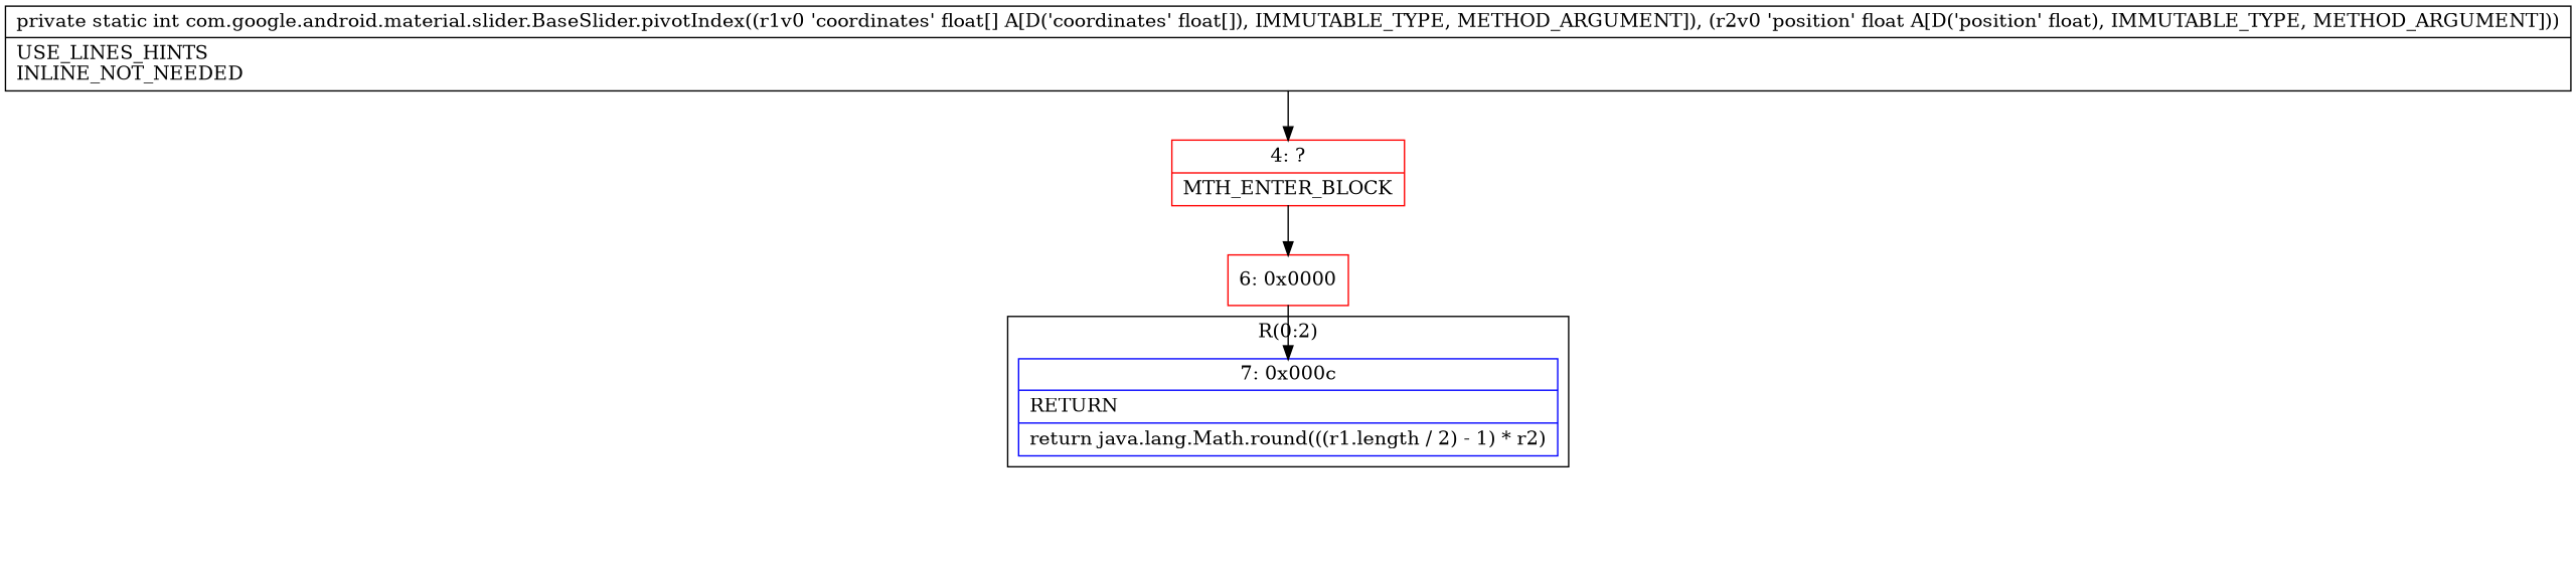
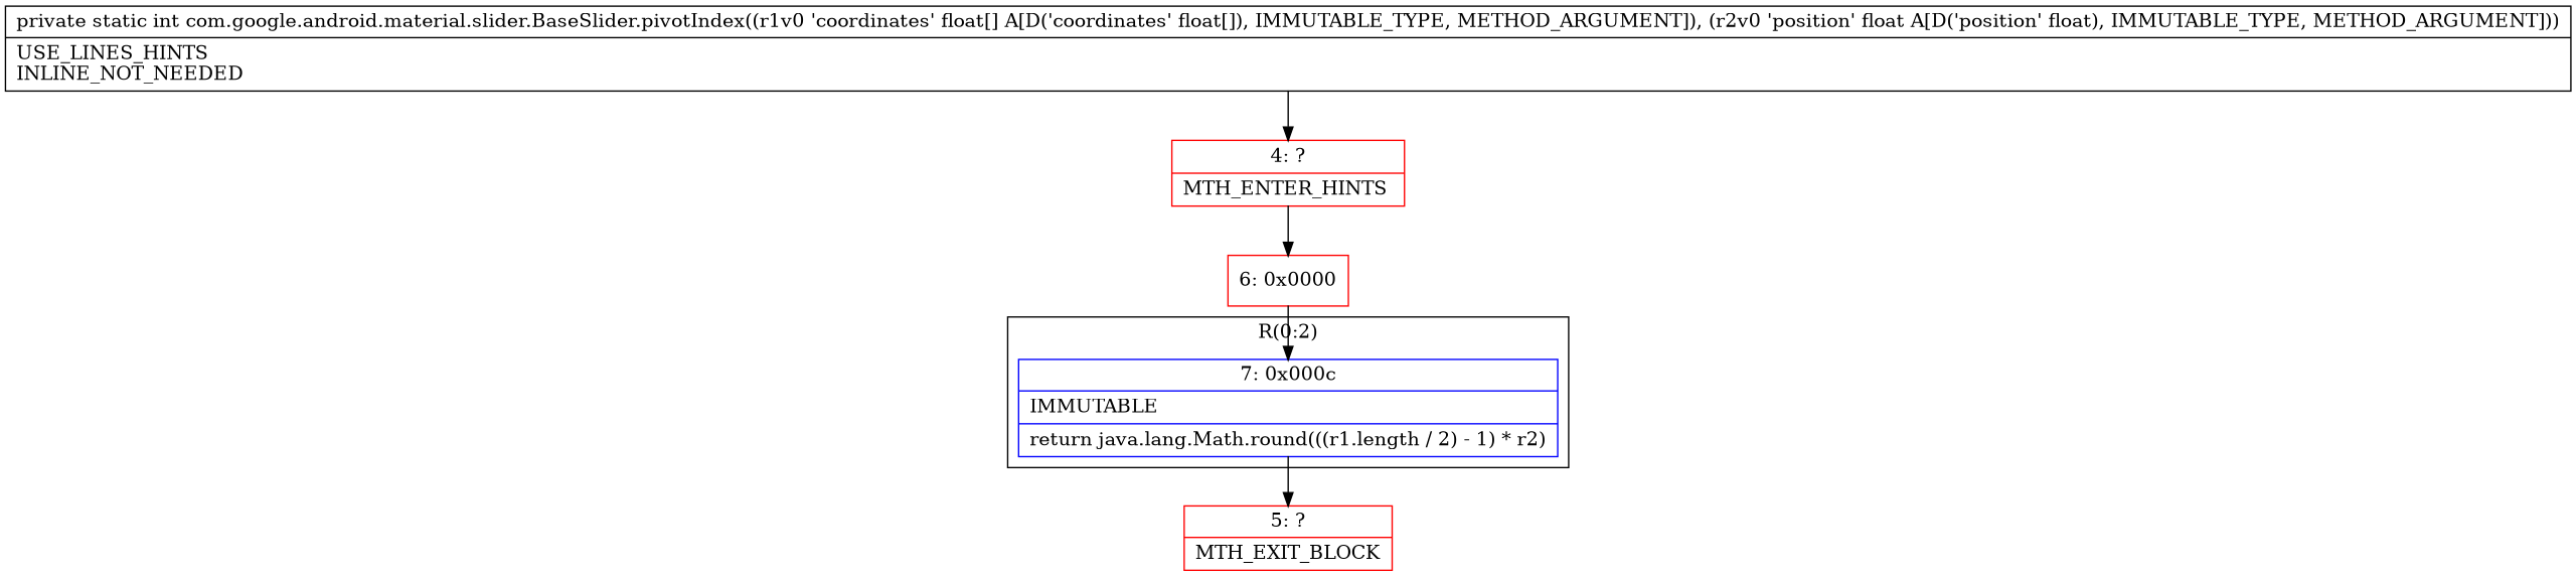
  digraph {
    node [color=red shape=record]
-   n1 [color=blue label="{7\:\ 0x000c|RETURN\l|return java.lang.Math.round(((r1.length \/ 2) \- 1) * r2)\l}"]
-   n3 [label="{4\:\ ?|MTH_ENTER_BLOCK\l}"]
+   n1 [color=blue label="{7\:\ 0x000c|IMMUTABLE\l|return java.lang.Math.round(((r1.length \/ 2) \- 1) * r2)\l}"]
+   n2 [label="{5\:\ ?|MTH_EXIT_BLOCK\l}"]
+   n3 [label="{4\:\ ?|MTH_ENTER_HINTS\l}"]
    n4 [label="{6\:\ 0x0000}"]
    n5 [label="{private static int com.google.android.material.slider.BaseSlider.pivotIndex((r1v0 'coordinates' float[] A[D('coordinates' float[]), IMMUTABLE_TYPE, METHOD_ARGUMENT]), (r2v0 'position' float A[D('position' float), IMMUTABLE_TYPE, METHOD_ARGUMENT]))  | USE_LINES_HINTS\lINLINE_NOT_NEEDED\l}" color=""]
    subgraph cluster_1 {
      label="R(0:2)"
      n1
    }
+   n1 -> n2
    n3 -> n4
    n4 -> n1
    n5 -> n3
  }
